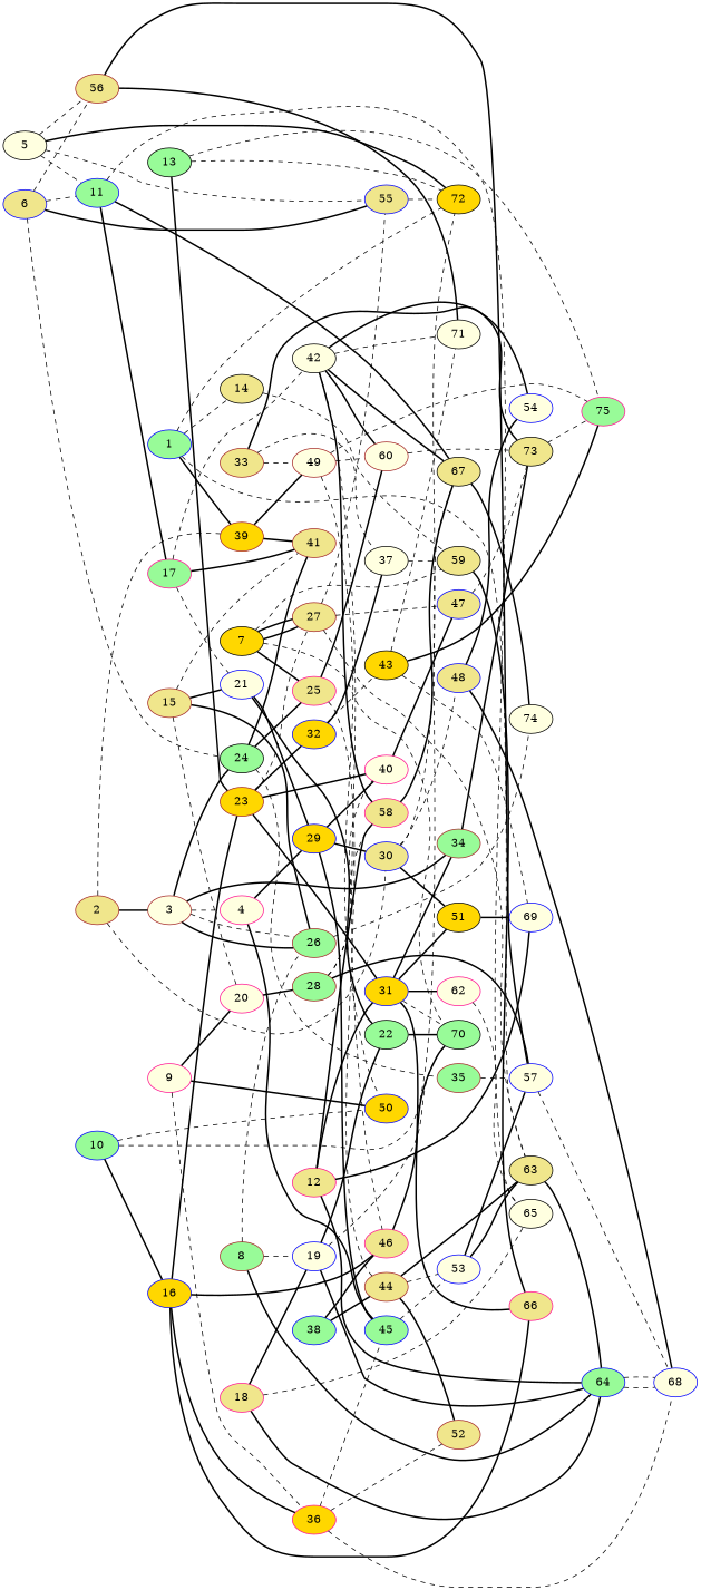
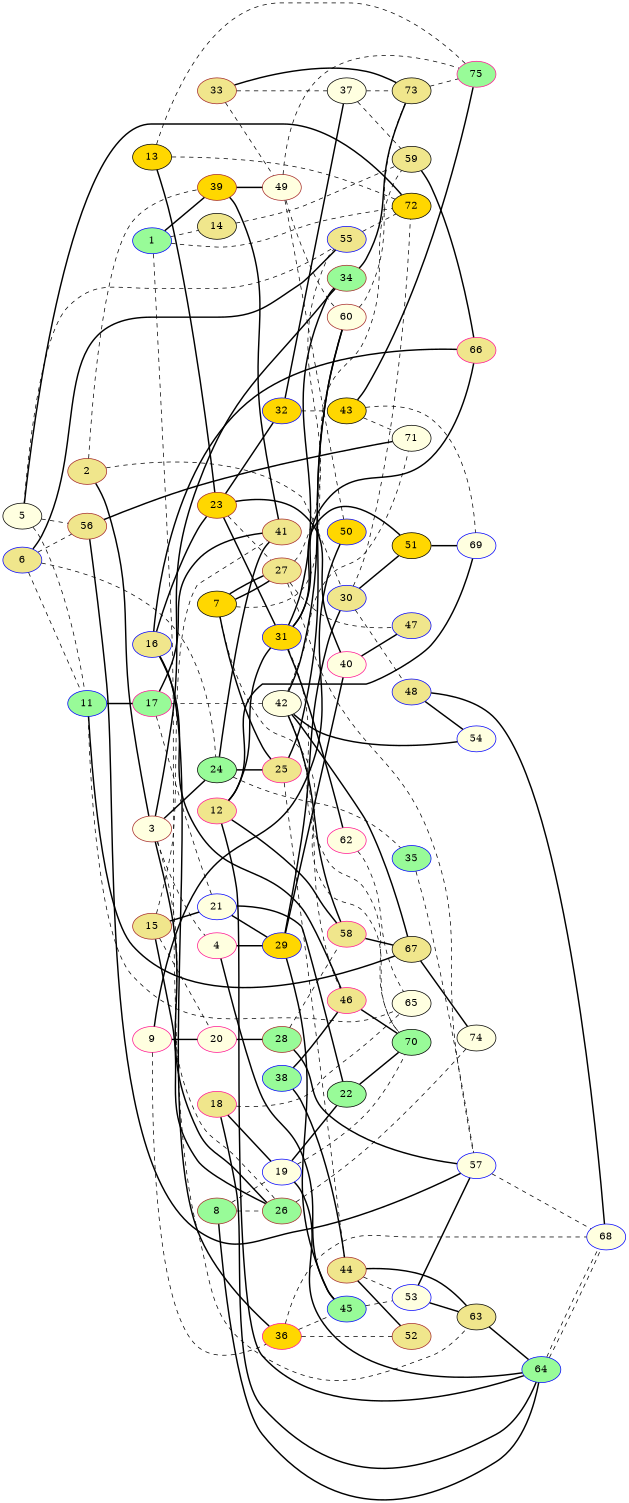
  graph {
    rankdir=LR
    node [color=blue fillcolor=khaki style=filled]
    edge [style=bold]
    1 [fillcolor=palegreen]
    14 [color=black]
    39 [color=brown fillcolor=gold]
    63 [color=black]
    72 [color=black fillcolor=gold]
    59 [color=black]
    41 [color=brown]
    49 [color=brown fillcolor=lightyellow]
    64 [fillcolor=palegreen]
    2 [color=brown]
    3 [color=brown fillcolor=lightyellow]
    30
    4 [color=deeppink fillcolor=lightyellow]
    24 [color=black fillcolor=palegreen]
    26 [color=brown fillcolor=palegreen]
    34 [color=brown fillcolor=palegreen]
    48
    51 [color=black fillcolor=gold]
    29 [fillcolor=gold]
    45 [fillcolor=palegreen]
    25 [color=deeppink]
-   35 [color=brown fillcolor=palegreen]
+   35 [fillcolor=palegreen]
    74 [color=black fillcolor=lightyellow]
    73 [color=black]
    40 [color=deeppink fillcolor=lightyellow]
    53 [fillcolor=lightyellow]
    5 [color=black fillcolor=lightyellow]
    11 [fillcolor=palegreen]
    55
    56 [color=brown]
    67 [color=black]
    17 [color=deeppink fillcolor=palegreen]
    65 [color=black fillcolor=lightyellow]
    57 [fillcolor=lightyellow]
    71 [color=black fillcolor=lightyellow]
    6
    7 [color=black fillcolor=gold]
    27 [color=brown]
    70 [color=black fillcolor=palegreen]
    44 [color=brown]
    60 [color=brown fillcolor=lightyellow]
    47
    66 [color=deeppink]
    8 [color=brown fillcolor=palegreen]
    19 [fillcolor=lightyellow]
    22 [color=black fillcolor=palegreen]
    68 [fillcolor=lightyellow]
    9 [color=deeppink fillcolor=lightyellow]
    20 [color=deeppink fillcolor=lightyellow]
    36 [color=deeppink fillcolor=gold]
    50 [fillcolor=gold]
    28 [color=brown fillcolor=palegreen]
    52 [color=brown]
-   10 [fillcolor=palegreen]
-   16 [fillcolor=gold]
+   16
    23 [color=brown fillcolor=gold]
    46 [color=deeppink]
    21 [fillcolor=lightyellow]
    42 [color=black fillcolor=lightyellow]
    12 [color=deeppink]
    31 [fillcolor=gold]
    58 [color=deeppink]
    69 [fillcolor=lightyellow]
    62 [color=deeppink fillcolor=lightyellow]
-   13 [color=black fillcolor=palegreen]
+   13 [color=black fillcolor=gold]
    75 [color=deeppink fillcolor=palegreen]
    32 [fillcolor=gold]
    15 [color=brown]
    54 [fillcolor=lightyellow]
    18 [color=deeppink]
    43 [color=black fillcolor=gold]
    37 [color=black fillcolor=lightyellow]
    33 [color=brown]
    38 [fillcolor=palegreen]
    1 -- 14 [style=dashed]
    1 -- 39
    1 -- 63 [style=dashed]
    1 -- 72 [style=dashed]
    14 -- 59 [style=dashed]
    39 -- 41
    39 -- 49
    63 -- 64
    59 -- 66
    49 -- 60 [style=dashed]
    49 -- 50 [style=dashed]
    49 -- 75 [style=dashed]
    64 -- 68 [style=dashed]
    64 -- 68 [style=dashed]
    2 -- 39 [style=dashed]
    2 -- 3
    2 -- 30 [style=dashed]
    3 -- 4 [style=dashed]
    3 -- 24
    3 -- 26
    3 -- 26 [style=dashed]
    3 -- 34
    30 -- 72 [style=dashed]
    30 -- 48 [style=dashed]
    30 -- 51
    4 -- 29
    4 -- 45
    24 -- 41
    24 -- 25
    24 -- 35 [style=dashed]
    26 -- 74 [style=dashed]
    34 -- 73
    48 -- 68
    48 -- 54
    51 -- 69
    29 -- 30
    29 -- 45
    29 -- 40
    45 -- 53 [style=dashed]
    25 -- 44 [style=dashed]
    25 -- 60
    35 -- 57 [style=dashed]
    73 -- 75 [style=dashed]
    40 -- 47
    53 -- 63
    53 -- 57
    5 -- 72
    5 -- 11 [style=dashed]
    5 -- 55 [style=dashed]
    5 -- 56 [style=dashed]
    11 -- 67
    11 -- 17
    11 -- 65 [style=dashed]
    55 -- 72 [style=dashed]
    56 -- 57
    56 -- 71
    67 -- 74
    17 -- 41
    17 -- 21 [style=dashed]
    17 -- 42 [style=dashed]
    57 -- 68 [style=dashed]
    6 -- 24 [style=dashed]
    6 -- 11 [style=dashed]
    6 -- 55
    6 -- 56 [style=dashed]
    7 -- 59 [style=dashed]
    7 -- 25
    7 -- 27
    7 -- 27
    7 -- 70 [style=dashed]
-   27 -- 63 [style=dashed]
+   27 -- 57 [style=dashed]
    27 -- 55 [style=dashed]
    27 -- 47 [style=dashed]
    44 -- 63
    44 -- 53 [style=dashed]
    44 -- 52
    60 -- 73 [style=dashed]
-   47 -- 73 [style=dashed]
+   37 -- 73 [style=dashed]
    8 -- 64
    8 -- 26 [style=dashed]
    8 -- 19 [style=dashed]
    19 -- 64
    19 -- 70 [style=dashed]
    19 -- 22
    22 -- 70
    9 -- 20
    9 -- 36 [style=dashed]
    9 -- 50
    20 -- 28
    36 -- 45 [style=dashed]
    36 -- 68 [style=dashed]
    36 -- 52 [style=dashed]
-   28 -- 40 [style=dashed]
    28 -- 57
    28 -- 58 [style=dashed]
-   10 -- 67 [style=dashed]
-   10 -- 50 [style=dashed]
-   10 -- 16
    16 -- 66
    16 -- 36
    16 -- 23
    16 -- 46
    23 -- 40
    23 -- 27 [style=dashed]
    23 -- 31
    23 -- 32
    46 -- 70
    21 -- 29
    21 -- 22
    42 -- 67
    42 -- 71 [style=dashed]
    42 -- 60
    42 -- 46 [style=dashed]
    42 -- 58
    42 -- 54
    12 -- 64
    12 -- 31
    12 -- 58
    12 -- 69
    31 -- 34
    31 -- 51
    31 -- 70 [style=dashed]
    31 -- 66
    31 -- 62
    58 -- 67
    62 -- 65 [style=dashed]
    13 -- 72 [style=dashed]
    13 -- 23
    13 -- 75 [style=dashed]
    32 -- 43 [style=dashed]
    32 -- 37
    15 -- 41 [style=dashed]
    15 -- 26
    15 -- 20 [style=dashed]
    15 -- 21
    18 -- 64
    18 -- 65 [style=dashed]
    18 -- 19
    43 -- 71 [style=dashed]
    43 -- 69 [style=dashed]
    43 -- 75
    37 -- 59 [style=dashed]
    33 -- 49 [style=dashed]
    33 -- 73
    33 -- 37 [style=dashed]
    38 -- 44
    38 -- 46
  }
